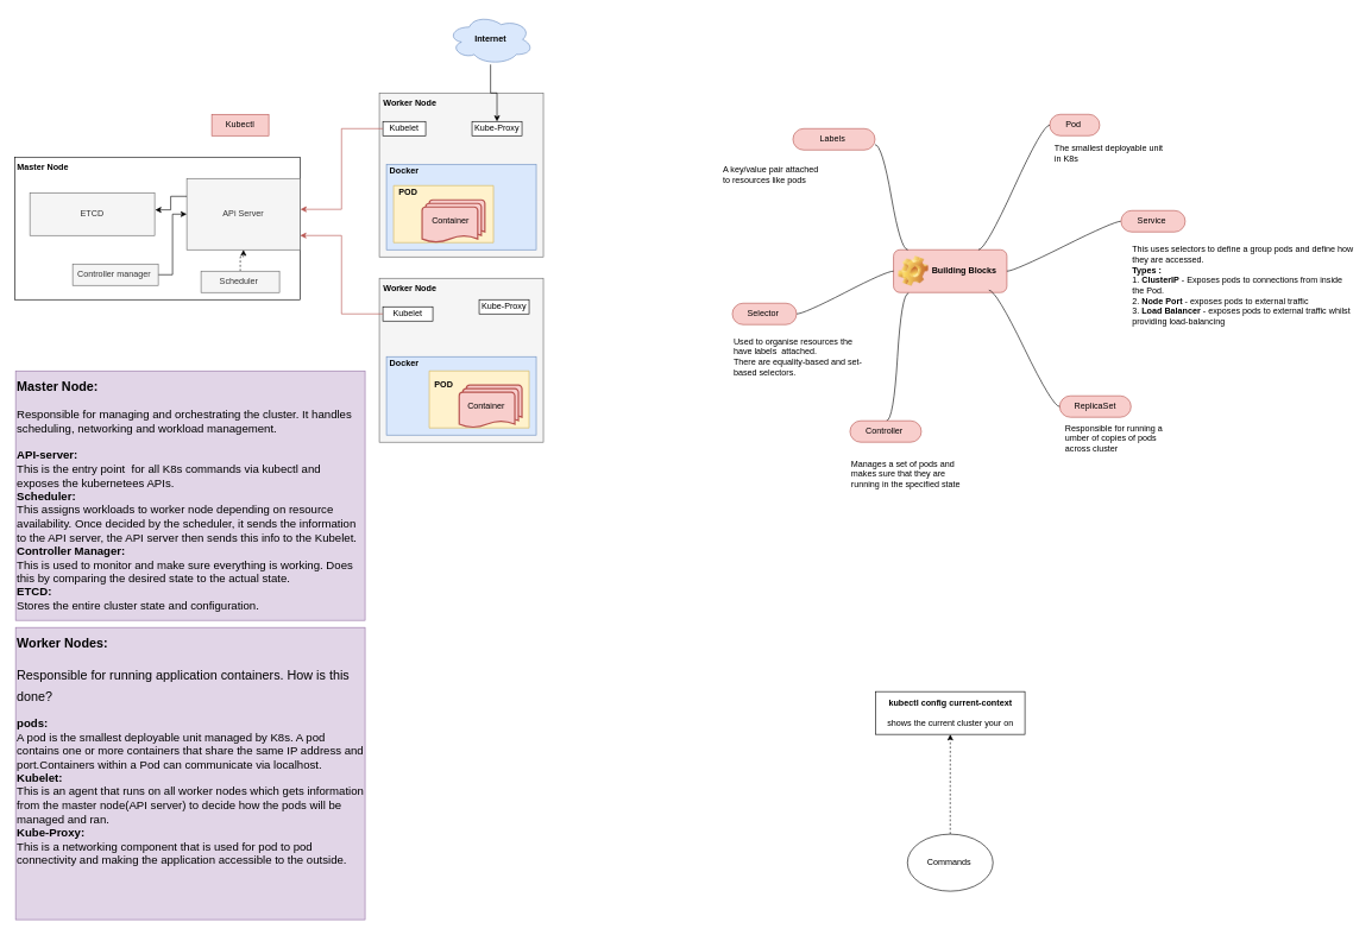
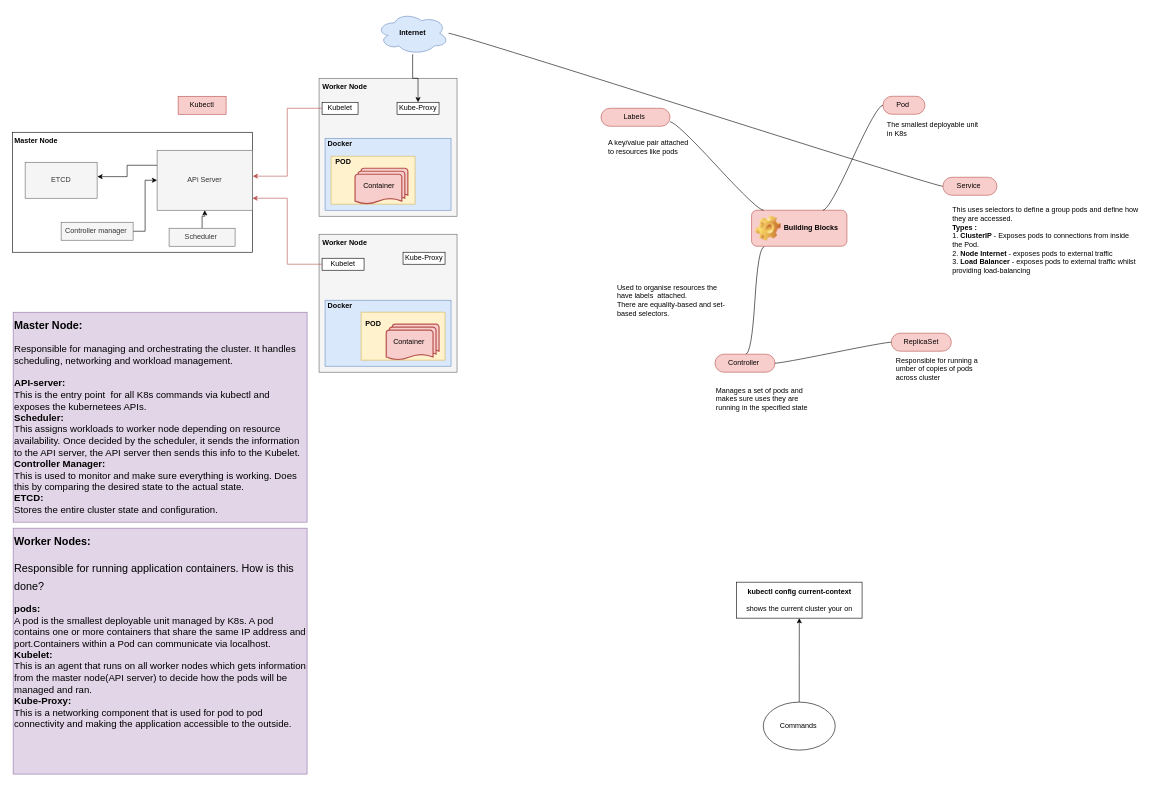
  <mxCell id="0" />
  <mxCell id="1" parent="0" />
  <mxCell id="2" value="" style="rounded=0;whiteSpace=wrap;html=1;" vertex="1" parent="1"><mxGeometry x="20" y="220" width="400" height="200" as="geometry" /></mxCell>
  <mxCell id="3" value="&lt;b&gt;Master Node&amp;nbsp;&lt;/b&gt;" style="text;html=1;align=center;verticalAlign=middle;whiteSpace=wrap;rounded=0;" vertex="1" parent="1"><mxGeometry x="21" y="220" width="80" height="30" as="geometry" /></mxCell>
  <mxCell id="4" value="" style="whiteSpace=wrap;html=1;aspect=fixed;fillColor=#f5f5f5;fontColor=#333333;strokeColor=#666666;" vertex="1" parent="1"><mxGeometry x="531" y="130" width="230" height="230" as="geometry" /></mxCell>
  <mxCell id="5" value="" style="whiteSpace=wrap;html=1;aspect=fixed;fillColor=#f5f5f5;fontColor=#333333;strokeColor=#666666;" vertex="1" parent="1"><mxGeometry x="531" y="390" width="230" height="230" as="geometry" /></mxCell>
  <mxCell id="6" value="Kubelet" style="html=1;whiteSpace=wrap;" vertex="1" parent="1"><mxGeometry x="536" y="170" width="60" height="20" as="geometry" /></mxCell>
  <mxCell id="7" value="Kubelet" style="html=1;whiteSpace=wrap;" vertex="1" parent="1"><mxGeometry x="536" y="430" width="70" height="20" as="geometry" /></mxCell>
  <mxCell id="8" value="" style="rounded=0;whiteSpace=wrap;html=1;fillColor=#dae8fc;strokeColor=#6c8ebf;" vertex="1" parent="1"><mxGeometry x="541" y="230" width="210" height="120" as="geometry" /></mxCell>
  <mxCell id="9" value="" style="rounded=0;whiteSpace=wrap;html=1;fillColor=#dae8fc;strokeColor=#6c8ebf;" vertex="1" parent="1"><mxGeometry x="541" y="500" width="210" height="110" as="geometry" /></mxCell>
  <mxCell id="10" value="&lt;b&gt;Docker&lt;/b&gt;" style="text;html=1;align=center;verticalAlign=middle;whiteSpace=wrap;rounded=0;" vertex="1" parent="1"><mxGeometry x="541" y="230" width="50" height="20" as="geometry" /></mxCell>
  <mxCell id="11" value="&lt;b&gt;Docker&lt;/b&gt;" style="text;html=1;align=center;verticalAlign=middle;whiteSpace=wrap;rounded=0;" vertex="1" parent="1"><mxGeometry x="541" y="500" width="50" height="20" as="geometry" /></mxCell>
  <mxCell id="12" value="Kube-Proxy" style="html=1;whiteSpace=wrap;" vertex="1" parent="1"><mxGeometry x="661" y="170" width="70" height="20" as="geometry" /></mxCell>
  <mxCell id="13" value="Kube-Proxy" style="html=1;whiteSpace=wrap;" vertex="1" parent="1"><mxGeometry x="671" y="420" width="70" height="20" as="geometry" /></mxCell>
  <mxCell id="14" value="" style="verticalLabelPosition=bottom;verticalAlign=top;html=1;shape=mxgraph.basic.rect;fillColor2=none;strokeWidth=1;size=20;indent=5;fillColor=#fff2cc;strokeColor=#d6b656;" vertex="1" parent="1"><mxGeometry x="551" y="260" width="140" height="80" as="geometry" /></mxCell>
  <mxCell id="15" value="" style="strokeWidth=2;html=1;shape=mxgraph.flowchart.multi-document;whiteSpace=wrap;fillColor=#f8cecc;strokeColor=#b85450;" vertex="1" parent="1"><mxGeometry x="591" y="280" width="88" height="60" as="geometry" /></mxCell>
  <mxCell id="16" value="&lt;b&gt;POD&lt;/b&gt;" style="text;html=1;align=center;verticalAlign=middle;whiteSpace=wrap;rounded=0;" vertex="1" parent="1"><mxGeometry x="553.5" y="260" width="35" height="20" as="geometry" /></mxCell>
  <mxCell id="17" value="Container" style="text;html=1;align=center;verticalAlign=middle;whiteSpace=wrap;rounded=0;" vertex="1" parent="1"><mxGeometry x="601" y="295" width="60" height="30" as="geometry" /></mxCell>
  <mxCell id="18" value="" style="verticalLabelPosition=bottom;verticalAlign=top;html=1;shape=mxgraph.basic.rect;fillColor2=none;strokeWidth=1;size=20;indent=5;fillColor=#fff2cc;strokeColor=#d6b656;" vertex="1" parent="1"><mxGeometry x="601" y="520" width="140" height="80" as="geometry" /></mxCell>
  <mxCell id="19" value="&lt;b&gt;POD&lt;/b&gt;" style="text;html=1;align=center;verticalAlign=middle;whiteSpace=wrap;rounded=0;" vertex="1" parent="1"><mxGeometry x="603.5" y="530" width="35" height="20" as="geometry" /></mxCell>
  <mxCell id="20" value="" style="strokeWidth=2;html=1;shape=mxgraph.flowchart.multi-document;whiteSpace=wrap;fillColor=#f8cecc;strokeColor=#b85450;" vertex="1" parent="1"><mxGeometry x="643" y="540" width="88" height="60" as="geometry" /></mxCell>
  <mxCell id="21" value="Container" style="text;html=1;align=center;verticalAlign=middle;whiteSpace=wrap;rounded=0;" vertex="1" parent="1"><mxGeometry x="651" y="555" width="60" height="30" as="geometry" /></mxCell>
  <mxCell id="22" value="&lt;b&gt;Worker Node&lt;/b&gt;" style="text;html=1;align=center;verticalAlign=middle;whiteSpace=wrap;rounded=0;" vertex="1" parent="1"><mxGeometry x="531" y="130" width="86.25" height="30" as="geometry" /></mxCell>
  <mxCell id="23" value="&lt;b&gt;Worker Node&lt;/b&gt;" style="text;html=1;align=center;verticalAlign=middle;whiteSpace=wrap;rounded=0;" vertex="1" parent="1"><mxGeometry x="531" y="390" width="86.25" height="30" as="geometry" /></mxCell>
  <mxCell id="24" style="edgeStyle=orthogonalEdgeStyle;rounded=0;orthogonalLoop=1;jettySize=auto;html=1;entryX=1;entryY=0.55;entryDx=0;entryDy=0;entryPerimeter=0;fillColor=#f8cecc;strokeColor=#b85450;" edge="1" parent="1" source="7" target="2"><mxGeometry relative="1" as="geometry" /></mxCell>
  <mxCell id="25" value="&lt;h1 style=&quot;margin-top: 0px;&quot;&gt;&lt;font style=&quot;font-size: 18px;&quot;&gt;Worker Nodes:&lt;/font&gt;&lt;/h1&gt;&lt;h1 style=&quot;margin-top: 0px;&quot;&gt;&lt;span style=&quot;background-color: transparent; color: light-dark(rgb(0, 0, 0), rgb(255, 255, 255)); font-weight: normal;&quot;&gt;&lt;font style=&quot;font-size: 18px;&quot;&gt;Responsible for running application containers. How is this done?&lt;/font&gt;&lt;/span&gt;&lt;/h1&gt;&lt;div&gt;&lt;b&gt;&lt;font size=&quot;3&quot;&gt;pods:&lt;/font&gt;&lt;/b&gt;&lt;/div&gt;&lt;div&gt;&lt;font size=&quot;3&quot;&gt;A pod is the smallest deployable unit managed by K8s. A pod contains one or more containers that share the same IP address and port.Containers within a Pod can communicate via localhost.&lt;/font&gt;&lt;/div&gt;&lt;div&gt;&lt;b&gt;&lt;font size=&quot;3&quot;&gt;Kubelet:&lt;/font&gt;&lt;/b&gt;&lt;/div&gt;&lt;div&gt;&lt;font size=&quot;3&quot;&gt;This is an agent that runs on all worker nodes which gets information from the master node(API server) to decide how the pods will be managed and ran.&lt;/font&gt;&lt;/div&gt;&lt;div&gt;&lt;b&gt;&lt;font size=&quot;3&quot;&gt;Kube-Proxy:&lt;/font&gt;&lt;/b&gt;&lt;/div&gt;&lt;div&gt;&lt;font size=&quot;3&quot;&gt;This is a networking component that is used for pod to pod connectivity and making the application accessible to the outside.&lt;/font&gt;&lt;/div&gt;&lt;div&gt;&lt;span style=&quot;font-size: 18px;&quot;&gt;&lt;br&gt;&lt;/span&gt;&lt;/div&gt;" style="text;html=1;whiteSpace=wrap;overflow=hidden;rounded=0;fillColor=#e1d5e7;strokeColor=#9673a6;" vertex="1" parent="1"><mxGeometry x="21" y="880" width="490" height="410" as="geometry" /></mxCell>
  <mxCell id="26" value="Kubectl" style="html=1;whiteSpace=wrap;fillColor=#f8cecc;strokeColor=#b85450;" vertex="1" parent="1"><mxGeometry x="296" y="160" width="80" height="30" as="geometry" /></mxCell>
  <mxCell id="27" value="APi Server" style="html=1;whiteSpace=wrap;fillColor=#f5f5f5;strokeColor=#666666;fontColor=#333333;" vertex="1" parent="1"><mxGeometry x="261" y="250" width="159" height="100" as="geometry" /></mxCell>
  <mxCell id="28" style="edgeStyle=orthogonalEdgeStyle;rounded=0;orthogonalLoop=1;jettySize=auto;html=1;entryX=1.001;entryY=0.366;entryDx=0;entryDy=0;entryPerimeter=0;fillColor=#f8cecc;strokeColor=#b85450;" edge="1" parent="1" source="6" target="2"><mxGeometry relative="1" as="geometry" /></mxCell>
  <mxCell id="29" value="Building Blocks" style="label;whiteSpace=wrap;html=1;image=img/clipart/Gear_128x128.png;fillColor=#f8cecc;strokeColor=#b85450;" vertex="1" parent="1"><mxGeometry x="1252" y="350" width="159" height="60" as="geometry" /></mxCell>
  <mxCell id="30" value="Pod&amp;nbsp;" style="whiteSpace=wrap;html=1;rounded=1;arcSize=50;align=center;verticalAlign=middle;strokeWidth=1;autosize=1;spacing=4;treeFolding=1;treeMoving=1;newEdgeStyle={&quot;edgeStyle&quot;:&quot;entityRelationEdgeStyle&quot;,&quot;startArrow&quot;:&quot;none&quot;,&quot;endArrow&quot;:&quot;none&quot;,&quot;segment&quot;:10,&quot;curved&quot;:1,&quot;sourcePerimeterSpacing&quot;:0,&quot;targetPerimeterSpacing&quot;:0};fillColor=#f8cecc;strokeColor=#b85450;" vertex="1" parent="1"><mxGeometry x="1471" y="160" width="70" height="30" as="geometry" /></mxCell>
  <mxCell id="31" value="" style="edgeStyle=entityRelationEdgeStyle;startArrow=none;endArrow=none;segment=10;curved=1;sourcePerimeterSpacing=0;targetPerimeterSpacing=0;rounded=0;entryX=0;entryY=0.5;entryDx=0;entryDy=0;" edge="1" target="30" parent="1"><mxGeometry relative="1" as="geometry"><mxPoint x="1371" y="350" as="sourcePoint" /><mxPoint x="1401" y="280" as="targetPoint" /></mxGeometry></mxCell>
  <mxCell id="32" value="&lt;h1 style=&quot;margin-top: 0px;&quot;&gt;&lt;font style=&quot;font-size: 18px;&quot;&gt;Master Node:&lt;/font&gt;&lt;/h1&gt;&lt;div&gt;&lt;font size=&quot;3&quot;&gt;Responsible for managing and orchestrating the cluster. It handles scheduling, networking and workload management.&lt;/font&gt;&lt;/div&gt;&lt;div&gt;&lt;font size=&quot;3&quot;&gt;&lt;br&gt;&lt;/font&gt;&lt;/div&gt;&lt;div&gt;&lt;font size=&quot;3&quot;&gt;&lt;b&gt;API-server:&amp;nbsp;&lt;/b&gt;&lt;/font&gt;&lt;/div&gt;&lt;div&gt;&lt;font size=&quot;3&quot;&gt;This is the entry point&amp;nbsp; for all K8s commands via kubectl and exposes the kubernetees APIs.&lt;/font&gt;&lt;/div&gt;&lt;div&gt;&lt;font size=&quot;3&quot;&gt;&lt;b&gt;Scheduler:&lt;/b&gt;&lt;/font&gt;&lt;/div&gt;&lt;div&gt;&lt;font size=&quot;3&quot;&gt;This assigns workloads to worker node depending on resource availability. Once decided by the scheduler, it sends the information to the API server, the API server then sends this info to the Kubelet.&lt;/font&gt;&lt;/div&gt;&lt;div&gt;&lt;font size=&quot;3&quot;&gt;&lt;b&gt;Controller Manager:&lt;/b&gt;&lt;/font&gt;&lt;/div&gt;&lt;div&gt;&lt;font size=&quot;3&quot;&gt;This is used to monitor and make sure everything is working. Does this by comparing the desired state to the actual state.&lt;/font&gt;&lt;/div&gt;&lt;div&gt;&lt;font size=&quot;3&quot;&gt;&lt;b&gt;ETCD:&lt;/b&gt;&lt;/font&gt;&lt;/div&gt;&lt;div&gt;&lt;font size=&quot;3&quot;&gt;Stores the entire cluster state and configuration.&amp;nbsp;&amp;nbsp;&lt;/font&gt;&lt;/div&gt;" style="text;html=1;whiteSpace=wrap;overflow=hidden;rounded=0;fillColor=#e1d5e7;strokeColor=#9673a6;" vertex="1" parent="1"><mxGeometry x="21" y="520" width="490" height="350" as="geometry" /></mxCell>
- <mxCell id="33" value="" style="edgeStyle=orthogonalEdgeStyle;rounded=0;orthogonalLoop=1;jettySize=auto;html=1;dashed=1;" edge="1" parent="1" source="34" target="27"><mxGeometry relative="1" as="geometry" /></mxCell>
+ <mxCell id="33" value="" style="edgeStyle=orthogonalEdgeStyle;rounded=0;orthogonalLoop=1;jettySize=auto;html=1;" edge="1" parent="1" source="34" target="27"><mxGeometry relative="1" as="geometry" /></mxCell>
  <mxCell id="34" value="Scheduler&amp;nbsp;" style="rounded=0;whiteSpace=wrap;html=1;fillColor=#f5f5f5;fontColor=#333333;strokeColor=#666666;" vertex="1" parent="1"><mxGeometry x="281" y="380" width="110" height="30" as="geometry" /></mxCell>
  <mxCell id="35" style="edgeStyle=orthogonalEdgeStyle;rounded=0;orthogonalLoop=1;jettySize=auto;html=1;entryX=0;entryY=0.5;entryDx=0;entryDy=0;" edge="1" parent="1" source="36" target="27"><mxGeometry relative="1" as="geometry" /></mxCell>
  <mxCell id="36" value="Controller manager&amp;nbsp;" style="rounded=0;whiteSpace=wrap;html=1;fillColor=#f5f5f5;strokeColor=#666666;fontColor=#333333;" vertex="1" parent="1"><mxGeometry x="101" y="370" width="120" height="30" as="geometry" /></mxCell>
- <mxCell id="37" value="ETCD" style="rounded=0;whiteSpace=wrap;html=1;fillColor=#f5f5f5;fontColor=#333333;strokeColor=#666666;" vertex="1" parent="1"><mxGeometry x="41" y="270" width="175" height="60" as="geometry" /></mxCell>
+ <mxCell id="37" value="ETCD" style="rounded=0;whiteSpace=wrap;html=1;fillColor=#f5f5f5;fontColor=#333333;strokeColor=#666666;" vertex="1" parent="1"><mxGeometry x="41" y="270" width="120" height="60" as="geometry" /></mxCell>
  <mxCell id="38" style="edgeStyle=orthogonalEdgeStyle;rounded=0;orthogonalLoop=1;jettySize=auto;html=1;exitX=0;exitY=0.25;exitDx=0;exitDy=0;entryX=1.004;entryY=0.4;entryDx=0;entryDy=0;entryPerimeter=0;" edge="1" parent="1" source="27" target="37"><mxGeometry relative="1" as="geometry" /></mxCell>
  <mxCell id="39" style="edgeStyle=orthogonalEdgeStyle;rounded=0;orthogonalLoop=1;jettySize=auto;html=1;entryX=0.5;entryY=0;entryDx=0;entryDy=0;" edge="1" parent="1" source="40" target="12"><mxGeometry relative="1" as="geometry" /></mxCell>
  <mxCell id="40" value="&lt;b&gt;Internet&lt;/b&gt;" style="ellipse;shape=cloud;whiteSpace=wrap;html=1;fillColor=#dae8fc;strokeColor=#6c8ebf;" vertex="1" parent="1"><mxGeometry x="627" y="20" width="120" height="70" as="geometry" /></mxCell>
  <mxCell id="41" style="edgeStyle=entityRelationEdgeStyle;rounded=0;orthogonalLoop=1;jettySize=auto;html=1;startArrow=none;endArrow=none;segment=10;curved=1;sourcePerimeterSpacing=0;targetPerimeterSpacing=0;exitX=1;exitY=0.75;exitDx=0;exitDy=0;" edge="1" parent="1" source="42"><mxGeometry relative="1" as="geometry"><mxPoint x="1201" y="225" as="sourcePoint" /><mxPoint x="1272" y="350" as="targetPoint" /></mxGeometry></mxCell>
- <mxCell id="42" value="Labels&amp;nbsp;" style="whiteSpace=wrap;html=1;rounded=1;arcSize=50;align=center;verticalAlign=middle;strokeWidth=1;autosize=1;spacing=4;treeFolding=1;treeMoving=1;newEdgeStyle={&quot;edgeStyle&quot;:&quot;entityRelationEdgeStyle&quot;,&quot;startArrow&quot;:&quot;none&quot;,&quot;endArrow&quot;:&quot;none&quot;,&quot;segment&quot;:10,&quot;curved&quot;:1,&quot;sourcePerimeterSpacing&quot;:0,&quot;targetPerimeterSpacing&quot;:0};fillColor=#f8cecc;strokeColor=#b85450;" vertex="1" parent="1"><mxGeometry x="1111" y="180" width="115" height="30" as="geometry" /></mxCell>
- <mxCell id="43" style="edgeStyle=entityRelationEdgeStyle;rounded=0;orthogonalLoop=1;jettySize=auto;html=1;startArrow=none;endArrow=none;segment=10;curved=1;sourcePerimeterSpacing=0;targetPerimeterSpacing=0;entryX=0;entryY=0.5;entryDx=0;entryDy=0;" edge="1" parent="1" source="44" target="29"><mxGeometry relative="1" as="geometry" /></mxCell>
- <mxCell id="44" value="Selector&amp;nbsp;" style="whiteSpace=wrap;html=1;rounded=1;arcSize=50;align=center;verticalAlign=middle;strokeWidth=1;autosize=1;spacing=4;treeFolding=1;treeMoving=1;newEdgeStyle={&quot;edgeStyle&quot;:&quot;entityRelationEdgeStyle&quot;,&quot;startArrow&quot;:&quot;none&quot;,&quot;endArrow&quot;:&quot;none&quot;,&quot;segment&quot;:10,&quot;curved&quot;:1,&quot;sourcePerimeterSpacing&quot;:0,&quot;targetPerimeterSpacing&quot;:0};fillColor=#f8cecc;strokeColor=#b85450;" vertex="1" parent="1"><mxGeometry x="1026" y="425" width="90" height="30" as="geometry" /></mxCell>
+ <mxCell id="42" value="Labels&amp;nbsp;" style="whiteSpace=wrap;html=1;rounded=1;arcSize=50;align=center;verticalAlign=middle;strokeWidth=1;autosize=1;spacing=4;treeFolding=1;treeMoving=1;newEdgeStyle={&quot;edgeStyle&quot;:&quot;entityRelationEdgeStyle&quot;,&quot;startArrow&quot;:&quot;none&quot;,&quot;endArrow&quot;:&quot;none&quot;,&quot;segment&quot;:10,&quot;curved&quot;:1,&quot;sourcePerimeterSpacing&quot;:0,&quot;targetPerimeterSpacing&quot;:0};fillColor=#f8cecc;strokeColor=#b85450;" vertex="1" parent="1"><mxGeometry x="1001" y="180" width="115" height="30" as="geometry" /></mxCell>
  <mxCell id="45" style="edgeStyle=entityRelationEdgeStyle;rounded=0;orthogonalLoop=1;jettySize=auto;html=1;startArrow=none;endArrow=none;segment=10;curved=1;sourcePerimeterSpacing=0;targetPerimeterSpacing=0;entryX=0.133;entryY=1.015;entryDx=0;entryDy=0;entryPerimeter=0;" edge="1" parent="1" target="29"><mxGeometry relative="1" as="geometry"><mxPoint x="1242" y="590" as="sourcePoint" /><mxPoint x="1203" y="395" as="targetPoint" /></mxGeometry></mxCell>
  <mxCell id="46" value="Controller&amp;nbsp;" style="whiteSpace=wrap;html=1;rounded=1;arcSize=50;align=center;verticalAlign=middle;strokeWidth=1;autosize=1;spacing=4;treeFolding=1;treeMoving=1;newEdgeStyle={&quot;edgeStyle&quot;:&quot;entityRelationEdgeStyle&quot;,&quot;startArrow&quot;:&quot;none&quot;,&quot;endArrow&quot;:&quot;none&quot;,&quot;segment&quot;:10,&quot;curved&quot;:1,&quot;sourcePerimeterSpacing&quot;:0,&quot;targetPerimeterSpacing&quot;:0};fillColor=#f8cecc;strokeColor=#b85450;" vertex="1" parent="1"><mxGeometry x="1191" y="590" width="100" height="30" as="geometry" /></mxCell>
  <mxCell id="47" value="ReplicaSet" style="whiteSpace=wrap;html=1;rounded=1;arcSize=50;align=center;verticalAlign=middle;strokeWidth=1;autosize=1;spacing=4;treeFolding=1;treeMoving=1;newEdgeStyle={&quot;edgeStyle&quot;:&quot;entityRelationEdgeStyle&quot;,&quot;startArrow&quot;:&quot;none&quot;,&quot;endArrow&quot;:&quot;none&quot;,&quot;segment&quot;:10,&quot;curved&quot;:1,&quot;sourcePerimeterSpacing&quot;:0,&quot;targetPerimeterSpacing&quot;:0};fillColor=#f8cecc;strokeColor=#b85450;" vertex="1" parent="1"><mxGeometry x="1485" y="555" width="100" height="30" as="geometry" /></mxCell>
- <mxCell id="48" style="edgeStyle=entityRelationEdgeStyle;rounded=0;orthogonalLoop=1;jettySize=auto;html=1;startArrow=none;endArrow=none;segment=10;curved=1;sourcePerimeterSpacing=0;targetPerimeterSpacing=0;entryX=0.841;entryY=0.945;entryDx=0;entryDy=0;entryPerimeter=0;" edge="1" parent="1" source="47" target="29"><mxGeometry relative="1" as="geometry" /></mxCell>
- <mxCell id="49" style="edgeStyle=entityRelationEdgeStyle;rounded=0;orthogonalLoop=1;jettySize=auto;html=1;startArrow=none;endArrow=none;segment=10;curved=1;sourcePerimeterSpacing=0;targetPerimeterSpacing=0;entryX=1;entryY=0.5;entryDx=0;entryDy=0;" edge="1" parent="1" source="50" target="29"><mxGeometry relative="1" as="geometry" /></mxCell>
+ <mxCell id="48" style="edgeStyle=entityRelationEdgeStyle;rounded=0;orthogonalLoop=1;jettySize=auto;html=1;startArrow=none;endArrow=none;segment=10;curved=1;sourcePerimeterSpacing=0;targetPerimeterSpacing=0;" edge="1" parent="1" source="47" target="46"><mxGeometry relative="1" as="geometry" /></mxCell>
+ <mxCell id="49" style="edgeStyle=entityRelationEdgeStyle;rounded=0;orthogonalLoop=1;jettySize=auto;html=1;startArrow=none;endArrow=none;segment=10;curved=1;sourcePerimeterSpacing=0;targetPerimeterSpacing=0;" edge="1" parent="1" source="50" target="40"><mxGeometry relative="1" as="geometry" /></mxCell>
  <mxCell id="50" value="Service&amp;nbsp;" style="whiteSpace=wrap;html=1;rounded=1;arcSize=50;align=center;verticalAlign=middle;strokeWidth=1;autosize=1;spacing=4;treeFolding=1;treeMoving=1;newEdgeStyle={&quot;edgeStyle&quot;:&quot;entityRelationEdgeStyle&quot;,&quot;startArrow&quot;:&quot;none&quot;,&quot;endArrow&quot;:&quot;none&quot;,&quot;segment&quot;:10,&quot;curved&quot;:1,&quot;sourcePerimeterSpacing&quot;:0,&quot;targetPerimeterSpacing&quot;:0};fillColor=#f8cecc;strokeColor=#b85450;" vertex="1" parent="1"><mxGeometry x="1571" y="295" width="90" height="30" as="geometry" /></mxCell>
  <mxCell id="51" value="A key/value pair attached to resources like pods&amp;nbsp;" style="text;html=1;align=left;verticalAlign=middle;whiteSpace=wrap;rounded=0;" vertex="1" parent="1"><mxGeometry x="1011" y="225" width="142.5" height="40" as="geometry" /></mxCell>
  <mxCell id="52" value="Used to organise resources the have labels&amp;nbsp; attached.&amp;nbsp;&lt;div&gt;There are equality-based and set-based selectors.&lt;/div&gt;" style="text;html=1;align=left;verticalAlign=middle;whiteSpace=wrap;rounded=0;" vertex="1" parent="1"><mxGeometry x="1026" y="470" width="185" height="60" as="geometry" /></mxCell>
  <mxCell id="53" value="The smallest deployable unit in K8s&amp;nbsp;" style="text;html=1;align=left;verticalAlign=middle;whiteSpace=wrap;rounded=0;" vertex="1" parent="1"><mxGeometry x="1476" y="200" width="155" height="30" as="geometry" /></mxCell>
- <mxCell id="54" value="This uses selectors to define a group pods and define how they are accessed.&amp;nbsp;&lt;div&gt;&lt;b&gt;Types :&lt;/b&gt;&lt;/div&gt;&lt;div&gt;1.&lt;b&gt; ClusterIP&lt;/b&gt; - Exposes pods to connections from inside the Pod.&lt;/div&gt;&lt;div&gt;2. &lt;b&gt;Node Port&lt;/b&gt; - exposes pods to external traffic&lt;/div&gt;&lt;div&gt;3. &lt;b&gt;Load Balancer &lt;/b&gt;- exposes pods to external traffic whilst providing load-balancing&amp;nbsp;&lt;/div&gt;" style="text;html=1;align=left;verticalAlign=middle;whiteSpace=wrap;rounded=0;" vertex="1" parent="1"><mxGeometry x="1585" y="340" width="316" height="120" as="geometry" /></mxCell>
+ <mxCell id="54" value="This uses selectors to define a group pods and define how they are accessed.&amp;nbsp;&lt;div&gt;&lt;b&gt;Types :&lt;/b&gt;&lt;/div&gt;&lt;div&gt;1.&lt;b&gt; ClusterIP&lt;/b&gt; - Exposes pods to connections from inside the Pod.&lt;/div&gt;&lt;div&gt;2. &lt;b&gt;Node Internet&lt;/b&gt; - exposes pods to external traffic&lt;/div&gt;&lt;div&gt;3. &lt;b&gt;Load Balancer &lt;/b&gt;- exposes pods to external traffic whilst providing load-balancing&amp;nbsp;&lt;/div&gt;" style="text;html=1;align=left;verticalAlign=middle;whiteSpace=wrap;rounded=0;" vertex="1" parent="1"><mxGeometry x="1585" y="340" width="316" height="120" as="geometry" /></mxCell>
  <mxCell id="55" value="Responsible for running a umber of copies of pods across cluster" style="text;html=1;align=left;verticalAlign=middle;whiteSpace=wrap;rounded=0;" vertex="1" parent="1"><mxGeometry x="1491" y="600" width="160" height="30" as="geometry" /></mxCell>
- <mxCell id="56" value="Manages a set of pods and makes sure that they are running in the specified state" style="text;html=1;align=left;verticalAlign=middle;whiteSpace=wrap;rounded=0;" vertex="1" parent="1"><mxGeometry x="1191" y="650" width="160" height="30" as="geometry" /></mxCell>
- <mxCell id="57" value="" style="edgeStyle=orthogonalEdgeStyle;rounded=0;orthogonalLoop=1;jettySize=auto;html=1;dashed=1;" edge="1" parent="1" source="58" target="59"><mxGeometry relative="1" as="geometry" /></mxCell>
+ <mxCell id="56" value="Manages a set of pods and makes sure uses they are running in the specified state" style="text;html=1;align=left;verticalAlign=middle;whiteSpace=wrap;rounded=0;" vertex="1" parent="1"><mxGeometry x="1191" y="650" width="160" height="30" as="geometry" /></mxCell>
+ <mxCell id="57" value="" style="edgeStyle=orthogonalEdgeStyle;rounded=0;orthogonalLoop=1;jettySize=auto;html=1;" edge="1" parent="1" source="58" target="59"><mxGeometry relative="1" as="geometry" /></mxCell>
  <mxCell id="58" value="Commands&amp;nbsp;" style="ellipse;whiteSpace=wrap;html=1;" vertex="1" parent="1"><mxGeometry x="1271.5" y="1170" width="120" height="80" as="geometry" /></mxCell>
  <mxCell id="59" value="&lt;div&gt;&lt;b&gt;kubectl config current-context&lt;/b&gt;&lt;/div&gt;&lt;div style=&quot;text-align: left;&quot;&gt;&lt;br&gt;&lt;/div&gt;&lt;div style=&quot;text-align: left;&quot;&gt;shows the current cluster your on&lt;/div&gt;" style="whiteSpace=wrap;html=1;" vertex="1" parent="1"><mxGeometry x="1226.75" y="970" width="209.5" height="60" as="geometry" /></mxCell>
